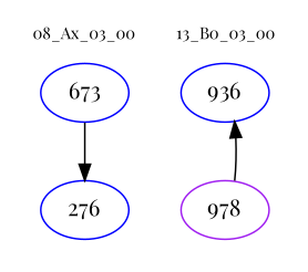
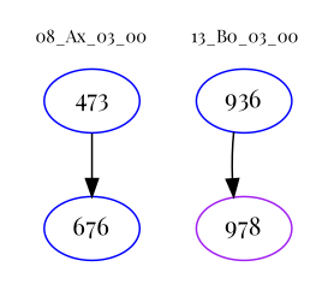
  digraph {
    fontname="Playfair Display"
    node [color=blue fontname="Playfair Display"]
    edge [color=black fontname="Playfair Display" style=solid]
-   n1 [label=673]
-   n2 [label=276]
+   n1 [label=473]
+   n2 [label=676]
    n3 [label=936]
    n4 [color=purple label=978]
    subgraph cluster_1 {
      color=white
      fontsize=10
      label="08_Ax_03_00"
      n1
      n2
    }
    subgraph cluster_2 {
      color=white
      fontsize=10
      label="13_B0_03_00"
      n3
      n4
    }
    n1 -> n2
-   n4 -> n3
+   n3 -> n4
  }
